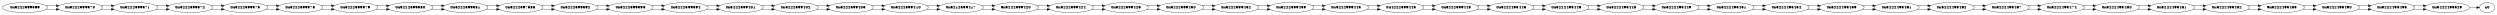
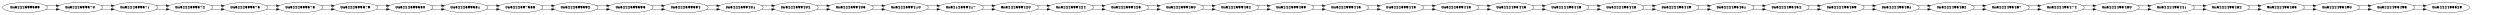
  digraph {
    rankdir=LR
    n2 [label="0x3222399369"]
    n3 [label="0x3222399370"]
    n4 [label="0x3222399371"]
    n5 [label="0x3222399372"]
    n6 [label="0x3222399375"]
    n7 [label="0x3222399378"]
    n8 [label="0x3222399379"]
    n9 [label="0x3222399380"]
    n10 [label="0x3222399381"]
    n11 [label="0x3222397388"]
    n12 [label="0x3222399392"]
    n13 [label="0x3222399393"]
    n14 [label="0x3222399394"]
    n15 [label="0x3222399401"]
    n16 [label="0x3222399402"]
    n17 [label="0x3222399405"]
    n18 [label="0x3222399410"]
    n19 [label="0x3212399417"]
    n20 [label="6x3222399420"]
    n21 [label="0x3222399424"]
    n22 [label="0x3222399426"]
    n23 [label="0x3222399430"]
    n24 [label="0x3222399432"]
    n25 [label="0x3222399439"]
    n26 [label="0x3222999443"]
-   n27 [label="0x4222399445"]
+   n27 [label="0x3222399445"]
    n28 [label="0x3222399448"]
    n29 [label="0x3222493445"]
    n30 [label="0x3222493446"]
    n31 [label="0x3222493448"]
    n32 [label="0x3222493449"]
    n33 [label="0x3222493451"]
    n34 [label="0x3222493452"]
    n35 [label="0x3222493459"]
    n36 [label="0x3222493461"]
    n37 [label="0x3222493462"]
    n38 [label="0x3222493467"]
    n39 [label="0x3222493474"]
    n40 [label="0x3222493480"]
-   n41 [label="0x3222493481"]
+   n41 [label="0x3222493441"]
    n42 [label="0x3222493482"]
    n43 [label="9x3222493483"]
    n44 [label="0x3222493490"]
    n45 [label="0x3222493493"]
    n46 [label="0x3222493529"]
-   n0
    n2 -> n3
    n2 -> n3
    n3 -> n4
    n3 -> n4
    n4 -> n5
    n4 -> n5
    n5 -> n6
    n5 -> n6
    n6 -> n7
    n6 -> n7
    n7 -> n8
    n7 -> n8
    n8 -> n9
    n8 -> n9
    n9 -> n10
    n9 -> n10
    n10 -> n11
    n10 -> n11
    n11 -> n12
    n11 -> n12
    n12 -> n13
    n12 -> n13
    n13 -> n14
    n13 -> n14
    n14 -> n15
    n14 -> n15
    n15 -> n16
    n15 -> n16
    n16 -> n17
    n16 -> n17
    n17 -> n18
    n17 -> n18
    n18 -> n19
    n18 -> n19
    n19 -> n20
    n19 -> n20
    n20 -> n21
    n20 -> n21
    n21 -> n22
    n21 -> n22
    n22 -> n23
    n22 -> n23
    n23 -> n24
    n23 -> n24
    n24 -> n25
    n24 -> n25
    n25 -> n26
    n25 -> n26
    n26 -> n27
    n26 -> n27
    n27 -> n28
    n27 -> n28
    n28 -> n29
    n28 -> n29
    n29 -> n30
    n29 -> n30
    n30 -> n31
    n30 -> n31
    n31 -> n32
    n31 -> n32
    n32 -> n33
    n32 -> n33
    n33 -> n34
    n33 -> n34
    n34 -> n35
    n34 -> n35
    n35 -> n36
    n35 -> n36
    n36 -> n37
    n36 -> n37
    n37 -> n38
    n37 -> n38
    n38 -> n39
    n38 -> n39
    n39 -> n40
    n39 -> n40
    n40 -> n41
    n40 -> n41
    n41 -> n42
    n41 -> n42
    n42 -> n43
    n42 -> n43
    n43 -> n44
    n43 -> n44
    n44 -> n45
    n44 -> n45
    n45 -> n46
    n45 -> n46
-   n46 -> n0
  }
